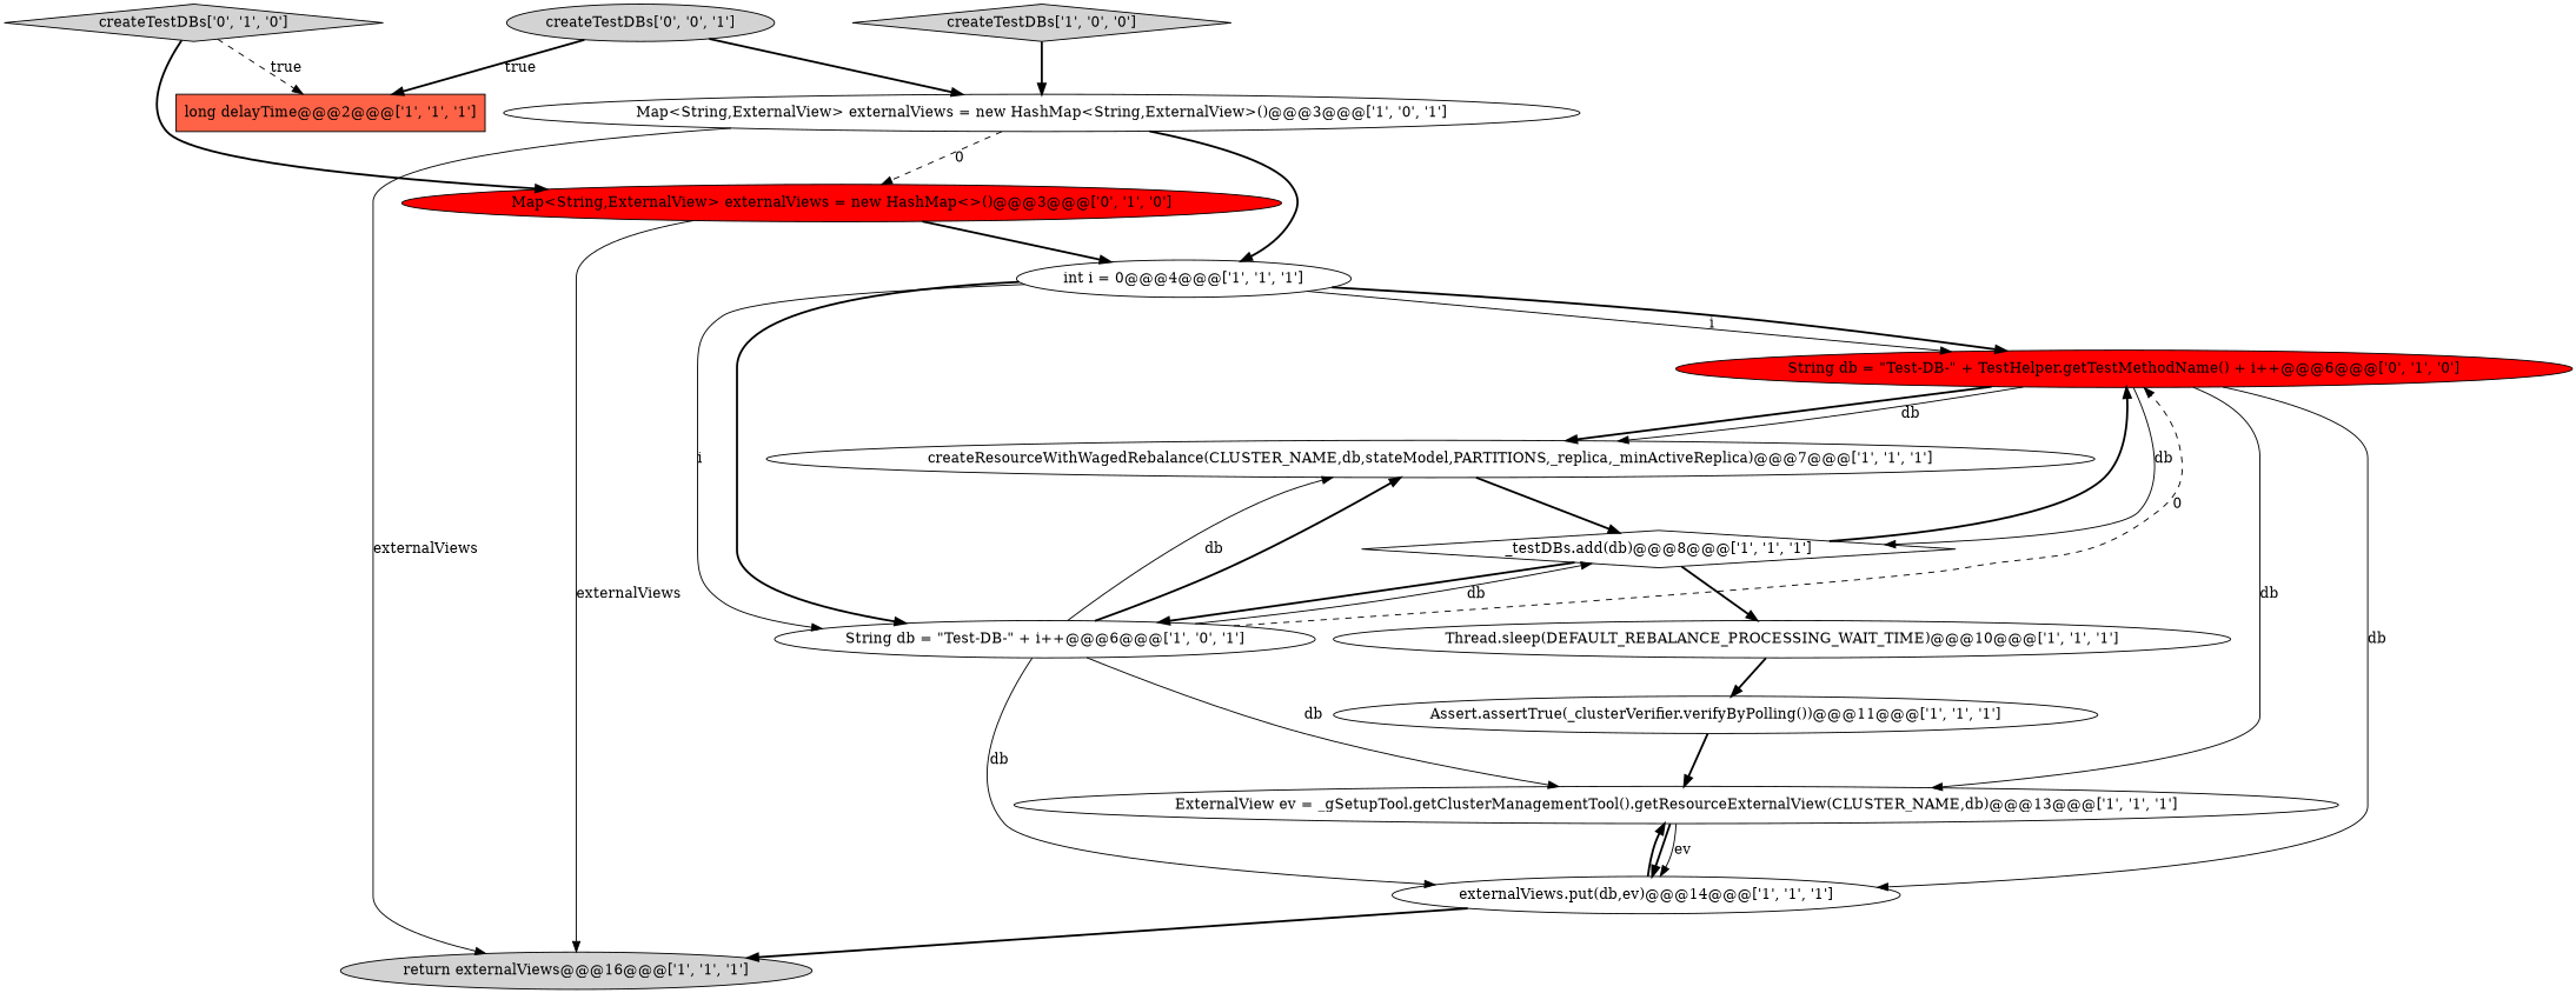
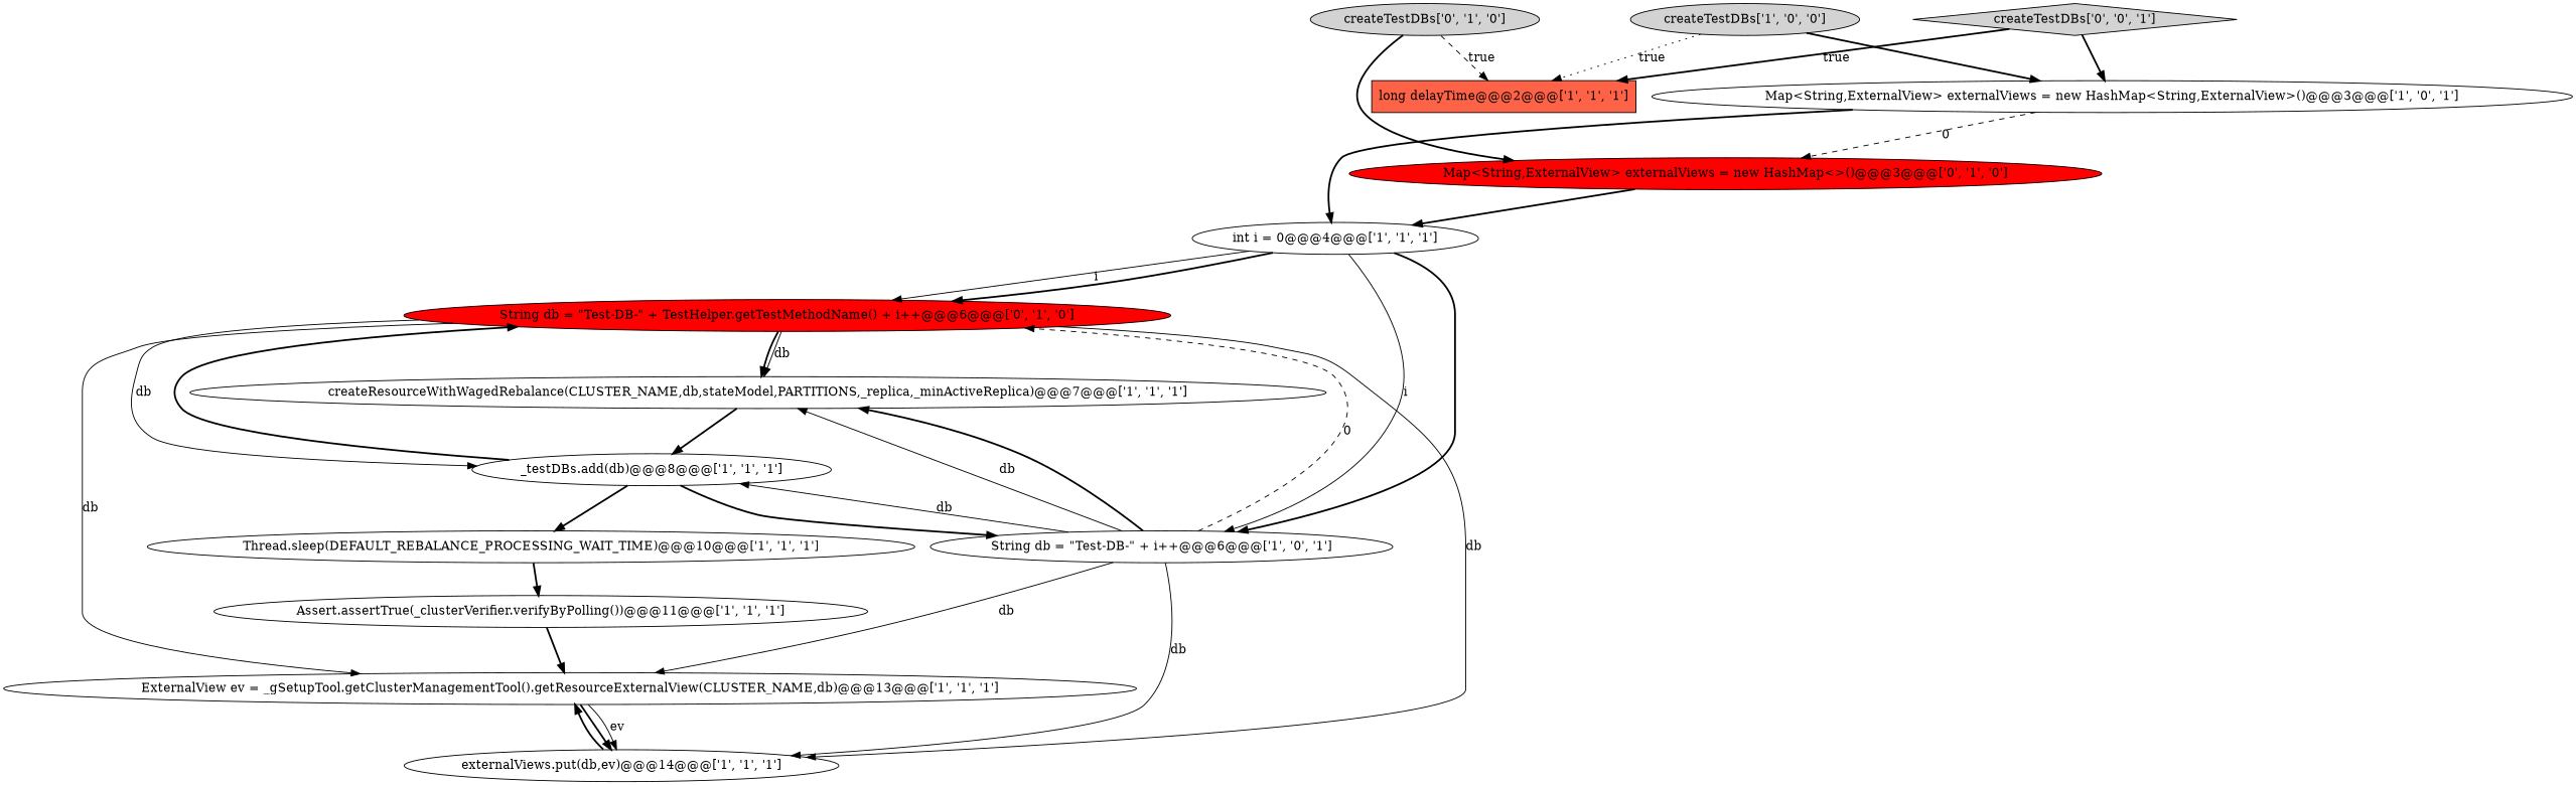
  digraph {
    node [fillcolor=white shape=ellipse style=filled]
    edge [style=bold]
    n1 [label="Assert.assertTrue(_clusterVerifier.verifyByPolling())@@@11@@@['1', '1', '1']"]
    n2 [label="ExternalView ev = _gSetupTool.getClusterManagementTool().getResourceExternalView(CLUSTER_NAME,db)@@@13@@@['1', '1', '1']"]
    n3 [label="externalViews.put(db,ev)@@@14@@@['1', '1', '1']"]
    n4 [fillcolor=red label="String db = \"Test-DB-\" + TestHelper.getTestMethodName() + i++@@@6@@@['0', '1', '0']"]
    n5 [label="createResourceWithWagedRebalance(CLUSTER_NAME,db,stateModel,PARTITIONS,_replica,_minActiveReplica)@@@7@@@['1', '1', '1']"]
-   n6 [label="_testDBs.add(db)@@@8@@@['1', '1', '1']" shape=diamond]
-   n7 [fillcolor=lightgray label="return externalViews@@@16@@@['1', '1', '1']"]
+   n6 [label="_testDBs.add(db)@@@8@@@['1', '1', '1']"]
    n8 [label="Thread.sleep(DEFAULT_REBALANCE_PROCESSING_WAIT_TIME)@@@10@@@['1', '1', '1']"]
    n9 [label="String db = \"Test-DB-\" + i++@@@6@@@['1', '0', '1']"]
    n10 [label="Map<String,ExternalView> externalViews = new HashMap<String,ExternalView>()@@@3@@@['1', '0', '1']"]
    n11 [label="int i = 0@@@4@@@['1', '1', '1']"]
    n12 [fillcolor=red label="Map<String,ExternalView> externalViews = new HashMap<>()@@@3@@@['0', '1', '0']"]
-   n13 [fillcolor=lightgray label="createTestDBs['1', '0', '0']" shape=diamond]
+   n13 [fillcolor=lightgray label="createTestDBs['1', '0', '0']"]
    n14 [fillcolor=tomato label="long delayTime@@@2@@@['1', '1', '1']" shape=box]
-   n15 [fillcolor=lightgray label="createTestDBs['0', '0', '1']"]
-   n16 [fillcolor=lightgray label="createTestDBs['0', '1', '0']" shape=diamond]
+   n15 [fillcolor=lightgray label="createTestDBs['0', '0', '1']" shape=diamond]
+   n16 [fillcolor=lightgray label="createTestDBs['0', '1', '0']"]
    n1 -> n2
    n2 -> n3
    n2 -> n3 [label=ev style=solid]
    n3 -> n2
-   n3 -> n7
    n4 -> n2 [label=db style=solid]
    n4 -> n3 [label=db style=solid]
    n4 -> n5
    n4 -> n5 [label=db style=solid]
    n4 -> n6 [label=db style=solid]
    n5 -> n6
    n6 -> n4
    n6 -> n8
    n6 -> n9
    n8 -> n1
    n9 -> n2 [label=db style=solid]
    n9 -> n3 [label=db style=solid]
    n9 -> n4 [label=0 style=dashed]
    n9 -> n5 [label=db style=solid]
    n9 -> n5
    n9 -> n6 [label=db style=solid]
-   n10 -> n7 [label=externalViews style=solid]
    n10 -> n11
    n10 -> n12 [label=0 style=dashed]
    n11 -> n4 [label=i style=solid]
    n11 -> n4
    n11 -> n9 [label=i style=solid]
    n11 -> n9
-   n12 -> n7 [label=externalViews style=solid]
    n12 -> n11
    n13 -> n10
+   n13 -> n14 [label=true style=dotted]
    n15 -> n10
    n15 -> n14 [label=true]
    n16 -> n12
    n16 -> n14 [label=true style=dashed]
  }
